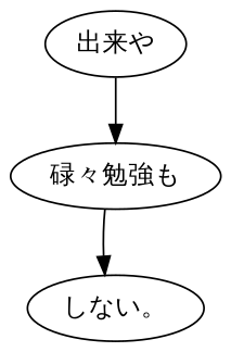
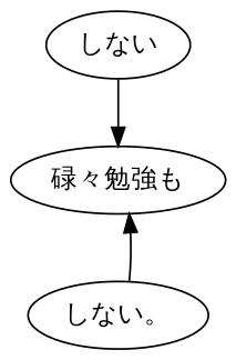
  digraph {
    n1 [label="碌々勉強も"]
    n2 [label="しない。"]
-   n3 [label="出来や"]
-   n1 -> n2
+   n3 [label="しない"]
+   n2 -> n1
    n3 -> n1
  }
